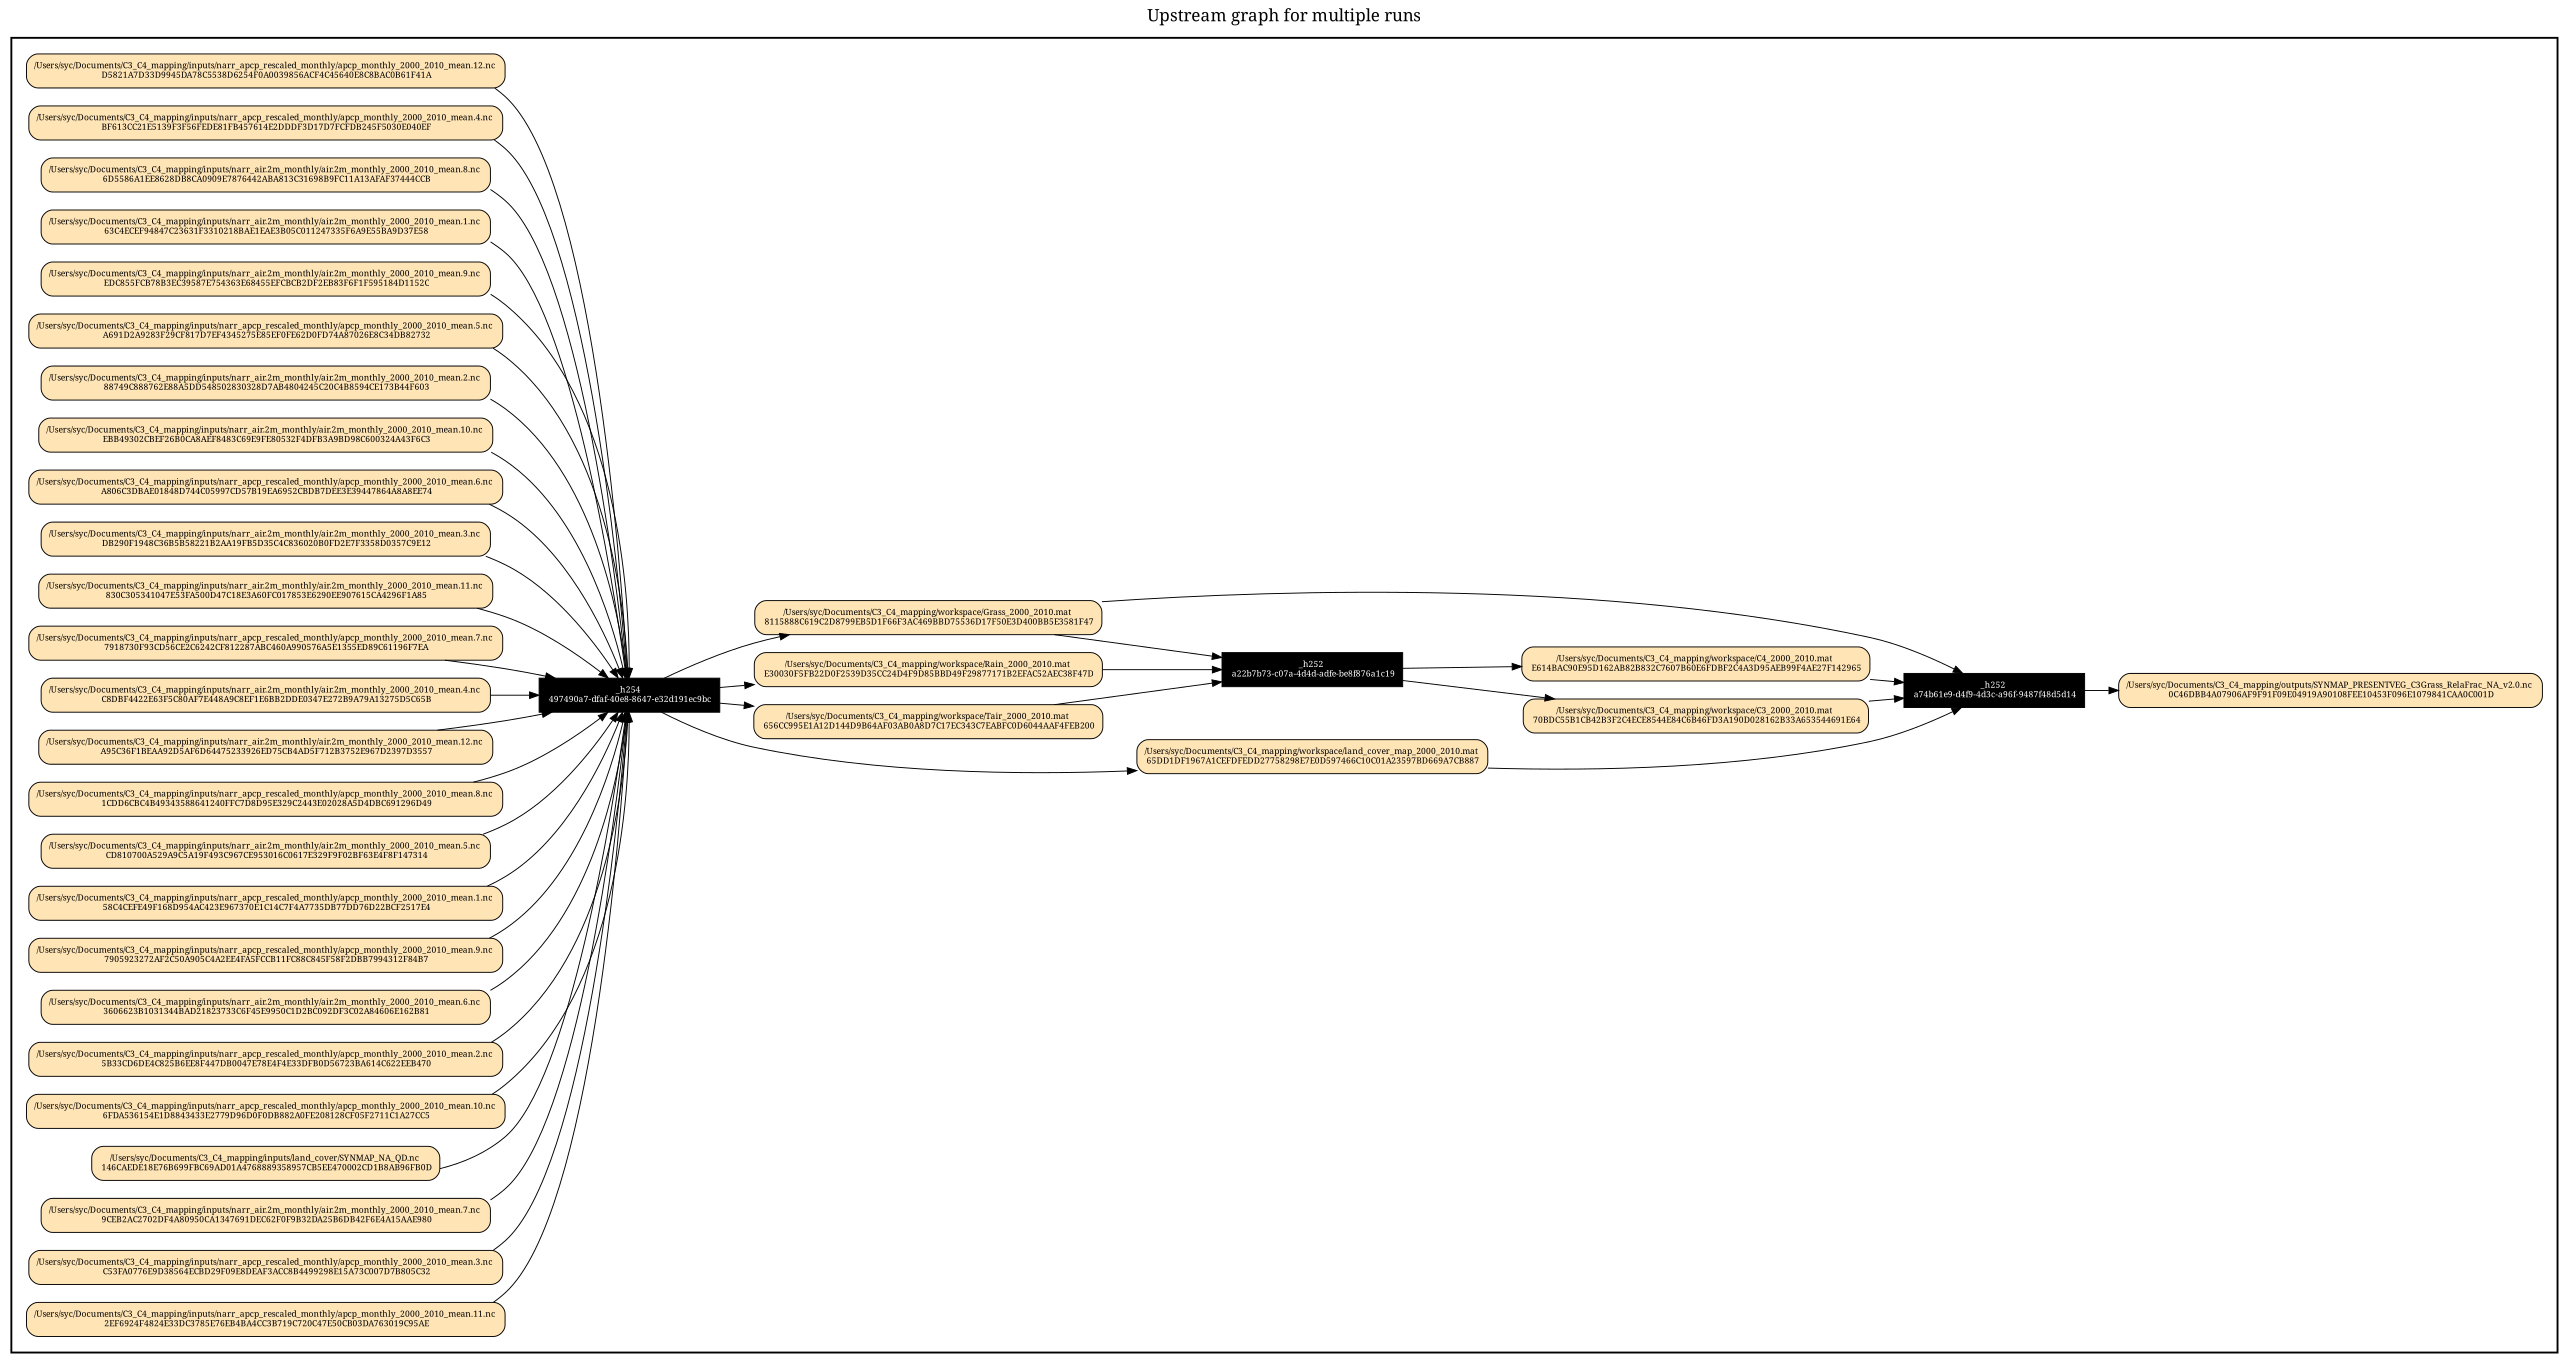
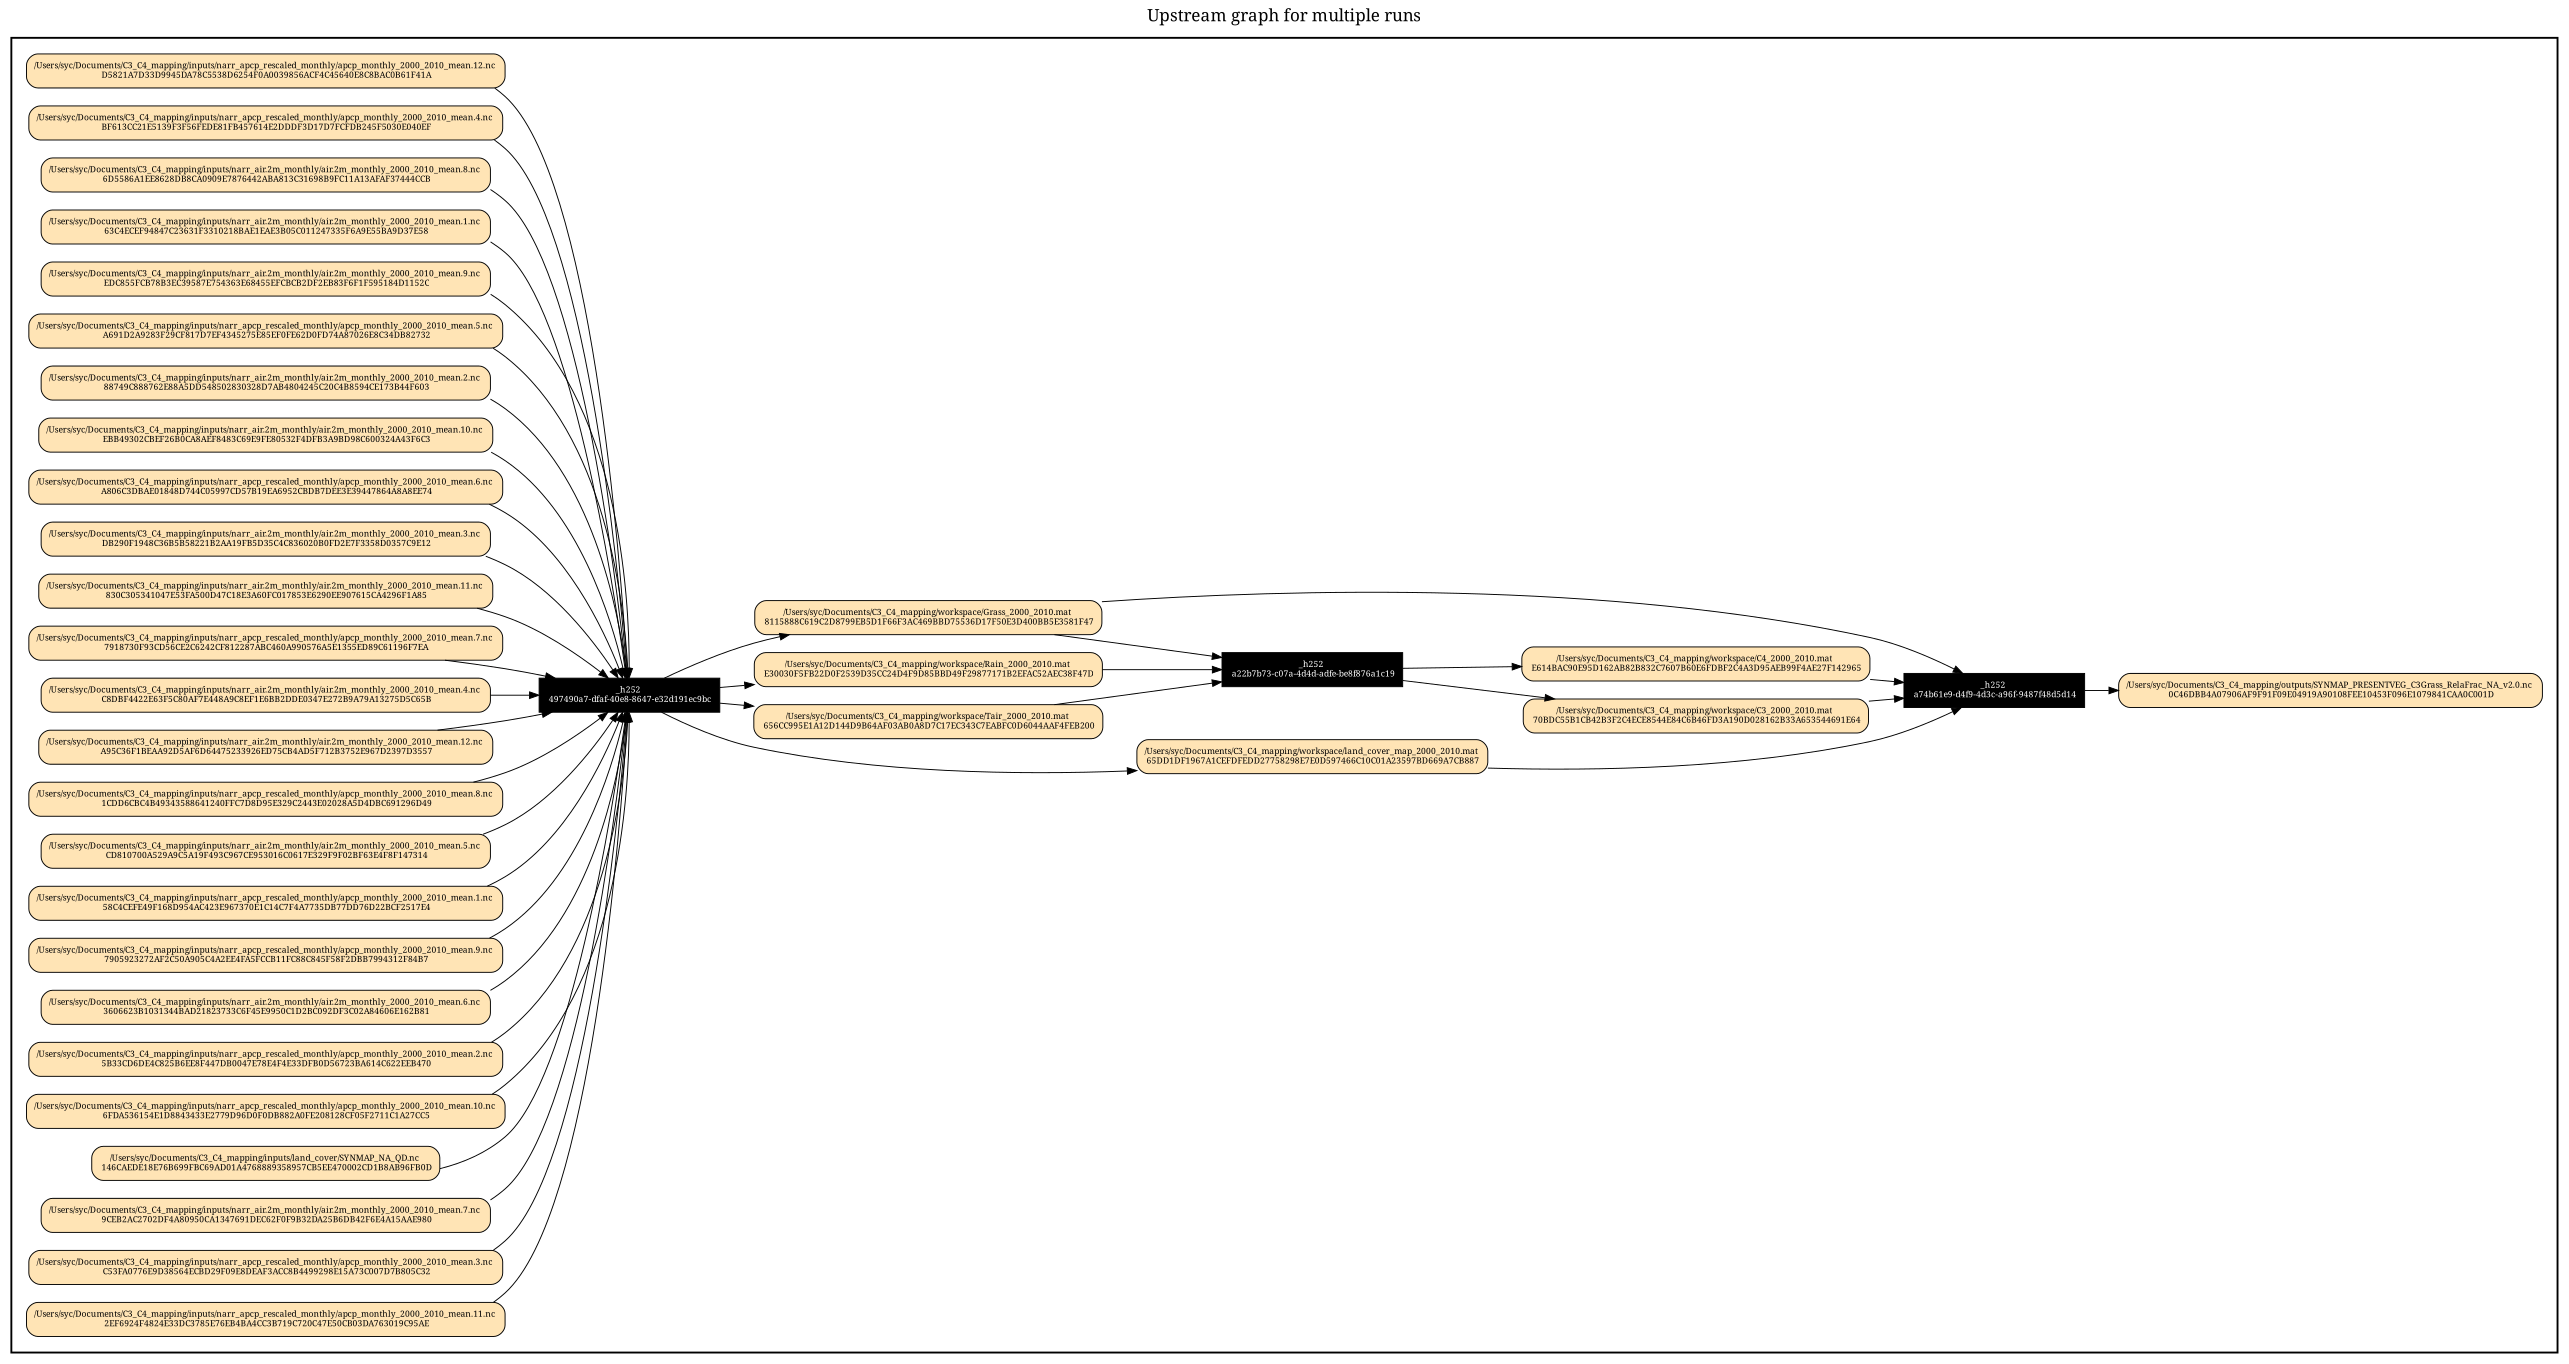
  digraph {
    fontname="Noto Serif"
    fontsize=18
    label="Upstream graph for multiple runs"
    labelloc=t
    rankdir=LR
    node [fillcolor="#FFE4B5" fontcolor=black fontname="Noto Serif" fontsize=9 peripheries=1 shape=record style="rounded,filled"]
    edge [fontname="Noto Serif"]
    n1 [fillcolor=black fontcolor=white label="_h252 \n a22b7b73-c07a-4d4d-adfe-be8f876a1c19" style=filled]
-   n2 [fillcolor=black fontcolor=white label="_h254 \n 497490a7-dfaf-40e8-8647-e32d191ec9bc" style=filled]
+   n2 [fillcolor=black fontcolor=white label="_h252 \n 497490a7-dfaf-40e8-8647-e32d191ec9bc" style=filled]
    n3 [fillcolor=black fontcolor=white label="_h252 \n a74b61e9-d4f9-4d3c-a96f-9487f48d5d14" style=filled]
    n4 [label="/Users/syc/Documents/C3_C4_mapping/outputs/SYNMAP_PRESENTVEG_C3Grass_RelaFrac_NA_v2.0.nc \n 0C46DBB4A07906AF9F91F09E04919A90108FEE10453F096E1079841CAA0C001D"]
    n5 [label="/Users/syc/Documents/C3_C4_mapping/inputs/narr_apcp_rescaled_monthly/apcp_monthly_2000_2010_mean.12.nc \n D5821A7D33D9945DA78C5538D6254F0A0039856ACF4C45640E8C8BAC0B61F41A"]
    n6 [label="/Users/syc/Documents/C3_C4_mapping/inputs/narr_apcp_rescaled_monthly/apcp_monthly_2000_2010_mean.4.nc \n BF613CC21E5139F3F56FEDE81FB457614E2DDDF3D17D7FCFDB245F5030E040EF"]
    n7 [label="/Users/syc/Documents/C3_C4_mapping/inputs/narr_air.2m_monthly/air.2m_monthly_2000_2010_mean.8.nc \n 6D5586A1EE8628DB8CA0909E7876442ABA813C31698B9FC11A13AFAF37444CCB"]
    n8 [label="/Users/syc/Documents/C3_C4_mapping/inputs/narr_air.2m_monthly/air.2m_monthly_2000_2010_mean.1.nc \n 63C4ECEF94847C23631F3310218BAE1EAE3B05C011247335F6A9E55BA9D37E58"]
    n9 [label="/Users/syc/Documents/C3_C4_mapping/inputs/narr_air.2m_monthly/air.2m_monthly_2000_2010_mean.9.nc \n EDC855FCB78B3EC39587E754363E68455EFCBCB2DF2EB83F6F1F595184D1152C"]
    n10 [label="/Users/syc/Documents/C3_C4_mapping/inputs/narr_apcp_rescaled_monthly/apcp_monthly_2000_2010_mean.5.nc \n A691D2A9283F29CF817D7EF4345275E85EF0FE62D0FD74A87026E8C34DB82732"]
    n11 [label="/Users/syc/Documents/C3_C4_mapping/workspace/land_cover_map_2000_2010.mat \n 65DD1DF1967A1CEFDFEDD27758298E7E0D597466C10C01A23597BD669A7CB887"]
    n12 [label="/Users/syc/Documents/C3_C4_mapping/workspace/C3_2000_2010.mat \n 70BDC55B1CB42B3F2C4ECE8544E84C6B46FD3A190D028162B33A653544691E64"]
    n13 [label="/Users/syc/Documents/C3_C4_mapping/inputs/narr_air.2m_monthly/air.2m_monthly_2000_2010_mean.2.nc \n 88749C888762E88A5DD548502830328D7AB4804245C20C4B8594CE173B44F603"]
    n14 [label="/Users/syc/Documents/C3_C4_mapping/inputs/narr_air.2m_monthly/air.2m_monthly_2000_2010_mean.10.nc \n EBB49302CBEF26B0CA8AEF8483C69E9FE80532F4DFB3A9BD98C600324A43F6C3"]
    n15 [label="/Users/syc/Documents/C3_C4_mapping/inputs/narr_apcp_rescaled_monthly/apcp_monthly_2000_2010_mean.6.nc \n A806C3DBAE01848D744C05997CD57B19EA6952CBDB7DEE3E39447864A8A8EE74"]
    n16 [label="/Users/syc/Documents/C3_C4_mapping/workspace/Tair_2000_2010.mat \n 656CC995E1A12D144D9B64AF03AB0A8D7C17EC343C7EABFC0D6044AAF4FEB200"]
    n17 [label="/Users/syc/Documents/C3_C4_mapping/workspace/C4_2000_2010.mat \n E614BAC90E95D162AB82B832C7607B60E6FDBF2C4A3D95AEB99F4AE27F142965"]
    n18 [label="/Users/syc/Documents/C3_C4_mapping/inputs/narr_air.2m_monthly/air.2m_monthly_2000_2010_mean.3.nc \n DB290F1948C36B5B58221B2AA19FB5D35C4C836020B0FD2E7F3358D0357C9E12"]
    n19 [label="/Users/syc/Documents/C3_C4_mapping/inputs/narr_air.2m_monthly/air.2m_monthly_2000_2010_mean.11.nc \n 830C305341047E53FA500D47C18E3A60FC017853E6290EE907615CA4296F1A85"]
    n20 [label="/Users/syc/Documents/C3_C4_mapping/inputs/narr_apcp_rescaled_monthly/apcp_monthly_2000_2010_mean.7.nc \n 7918730F93CD56CE2C6242CF812287ABC460A990576A5E1355ED89C61196F7EA"]
    n21 [label="/Users/syc/Documents/C3_C4_mapping/inputs/narr_air.2m_monthly/air.2m_monthly_2000_2010_mean.4.nc \n C8DBF4422E63F5C80AF7E448A9C8EF1E6BB2DDE0347E272B9A79A13275D5C65B"]
    n22 [label="/Users/syc/Documents/C3_C4_mapping/inputs/narr_air.2m_monthly/air.2m_monthly_2000_2010_mean.12.nc \n A95C36F1BEAA92D5AF6D64475233926ED75CB4AD5F712B3752E967D2397D3557"]
    n23 [label="/Users/syc/Documents/C3_C4_mapping/inputs/narr_apcp_rescaled_monthly/apcp_monthly_2000_2010_mean.8.nc \n 1CDD6CBC4B49343588641240FFC7D8D95E329C2443E02028A5D4DBC691296D49"]
    n24 [label="/Users/syc/Documents/C3_C4_mapping/workspace/Rain_2000_2010.mat \n E30030F5FB22D0F2539D35CC24D4F9D85BBD49F29877171B2EFAC52AEC38F47D"]
    n25 [label="/Users/syc/Documents/C3_C4_mapping/inputs/narr_air.2m_monthly/air.2m_monthly_2000_2010_mean.5.nc \n CD810700A529A9C5A19F493C967CE953016C0617E329F9F02BF63E4F8F147314"]
    n26 [label="/Users/syc/Documents/C3_C4_mapping/inputs/narr_apcp_rescaled_monthly/apcp_monthly_2000_2010_mean.1.nc \n 58C4CEFE49F168D954AC423E967370E1C14C7F4A7735DB77DD76D22BCF2517E4"]
    n27 [label="/Users/syc/Documents/C3_C4_mapping/inputs/narr_apcp_rescaled_monthly/apcp_monthly_2000_2010_mean.9.nc \n 7905923272AF2C50A905C4A2EE4FA5FCCB11FC88C845F58F2DBB7994312F84B7"]
    n28 [label="/Users/syc/Documents/C3_C4_mapping/workspace/Grass_2000_2010.mat \n 8115888C619C2D8799EB5D1F66F3AC469BBD75536D17F50E3D400BB5E3581F47"]
    n29 [label="/Users/syc/Documents/C3_C4_mapping/inputs/narr_air.2m_monthly/air.2m_monthly_2000_2010_mean.6.nc \n 3606623B1031344BAD21823733C6F45E9950C1D2BC092DF3C02A84606E162B81"]
    n30 [label="/Users/syc/Documents/C3_C4_mapping/inputs/narr_apcp_rescaled_monthly/apcp_monthly_2000_2010_mean.2.nc \n 5B33CD6DE4C825B6EE8F447DB0047E78E4F4E33DFB0D56723BA614C622EEB470"]
    n31 [label="/Users/syc/Documents/C3_C4_mapping/inputs/narr_apcp_rescaled_monthly/apcp_monthly_2000_2010_mean.10.nc \n 6FDA536154E1D8843433E2779D96D0F0DB882A0FE208128CF05F2711C1A27CC5"]
    n32 [label="/Users/syc/Documents/C3_C4_mapping/inputs/land_cover/SYNMAP_NA_QD.nc \n 146CAEDE18E76B699FBC69AD01A4768889358957CB5EE470002CD1B8AB96FB0D"]
    n33 [label="/Users/syc/Documents/C3_C4_mapping/inputs/narr_air.2m_monthly/air.2m_monthly_2000_2010_mean.7.nc \n 9CEB2AC2702DF4A80950CA1347691DEC62F0F9B32DA25B6DB42F6E4A15AAE980"]
    n34 [label="/Users/syc/Documents/C3_C4_mapping/inputs/narr_apcp_rescaled_monthly/apcp_monthly_2000_2010_mean.3.nc \n C53FA0776E9D38564ECBD29F09E8DEAF3ACC8B4499298E15A73C007D7B805C32"]
    n35 [label="/Users/syc/Documents/C3_C4_mapping/inputs/narr_apcp_rescaled_monthly/apcp_monthly_2000_2010_mean.11.nc \n 2EF6924F4824E33DC3785E76EB4BA4CC3B719C720C47E50CB03DA763019C95AE"]
    subgraph cluster_1 {
      color=black
      label=""
      penwidth=2
      subgraph cluster_2 {
        color=white
        label=""
        penwidth=2
        n1
        n2
        n3
        n4
        n5
        n6
        n7
        n8
        n9
        n10
        n11
        n12
        n13
        n14
        n15
        n16
        n17
        n18
        n19
        n20
        n21
        n22
        n23
        n24
        n25
        n26
        n27
        n28
        n29
        n30
        n31
        n32
        n33
        n34
        n35
      }
    }
    n1 -> n12
    n1 -> n17
    n2 -> n11
    n2 -> n16
    n2 -> n24
    n2 -> n28
    n3 -> n4
    n5 -> n2
    n6 -> n2
    n7 -> n2
    n8 -> n2
    n9 -> n2
    n10 -> n2
    n11 -> n3
    n12 -> n3
    n13 -> n2
    n14 -> n2
    n15 -> n2
    n16 -> n1
    n17 -> n3
    n18 -> n2
    n19 -> n2
    n20 -> n2
    n21 -> n2
    n22 -> n2
    n23 -> n2
    n24 -> n1
    n25 -> n2
    n26 -> n2
    n27 -> n2
    n28 -> n1
    n28 -> n3
    n29 -> n2
    n30 -> n2
    n31 -> n2
    n32 -> n2
    n33 -> n2
    n34 -> n2
    n35 -> n2
  }
